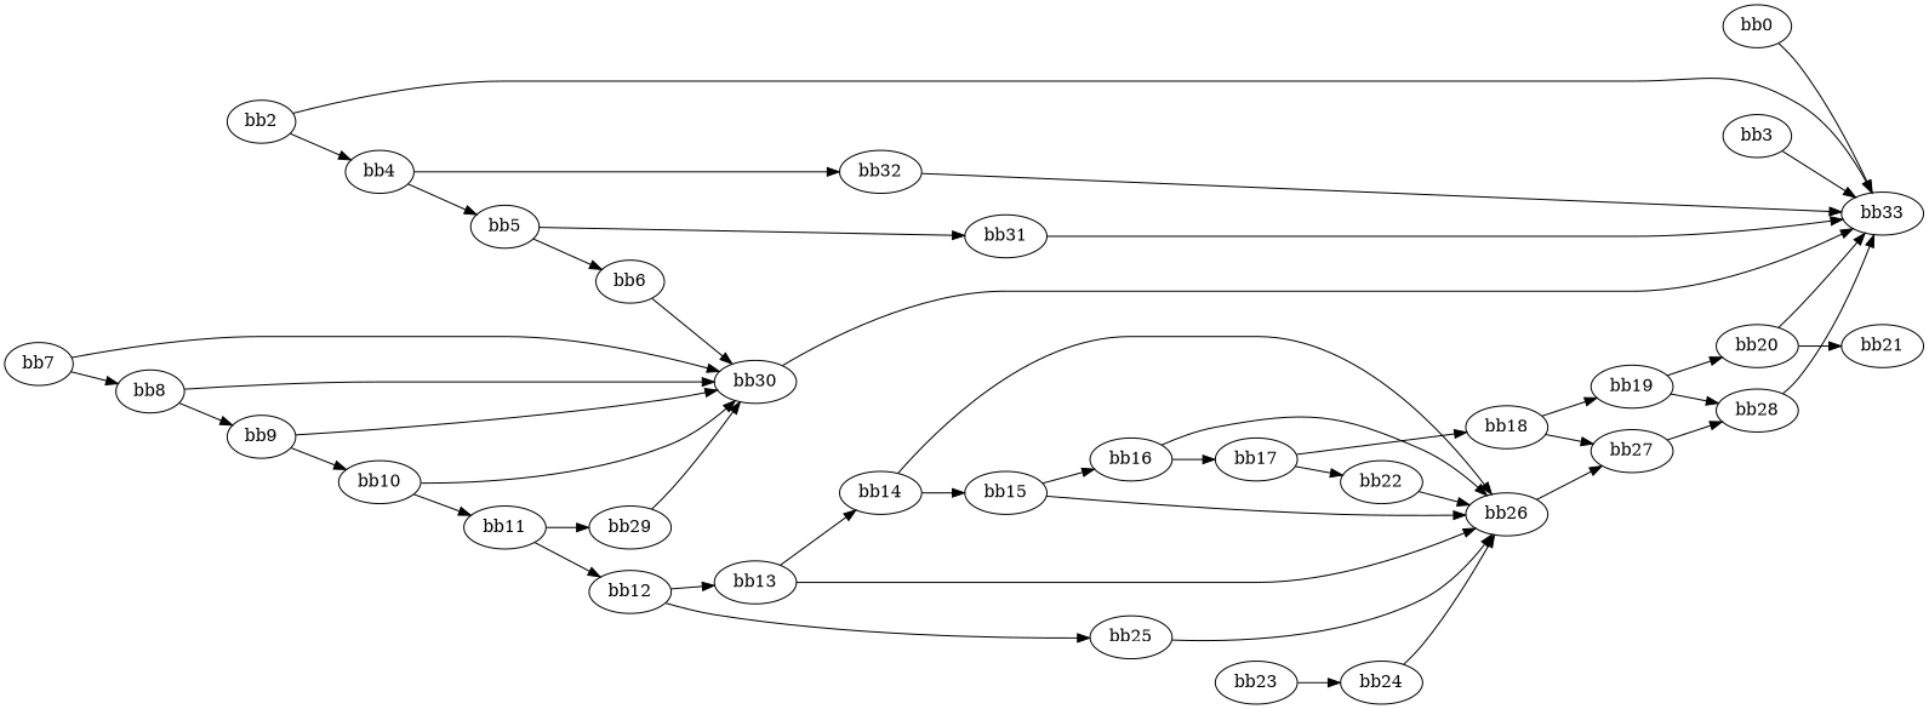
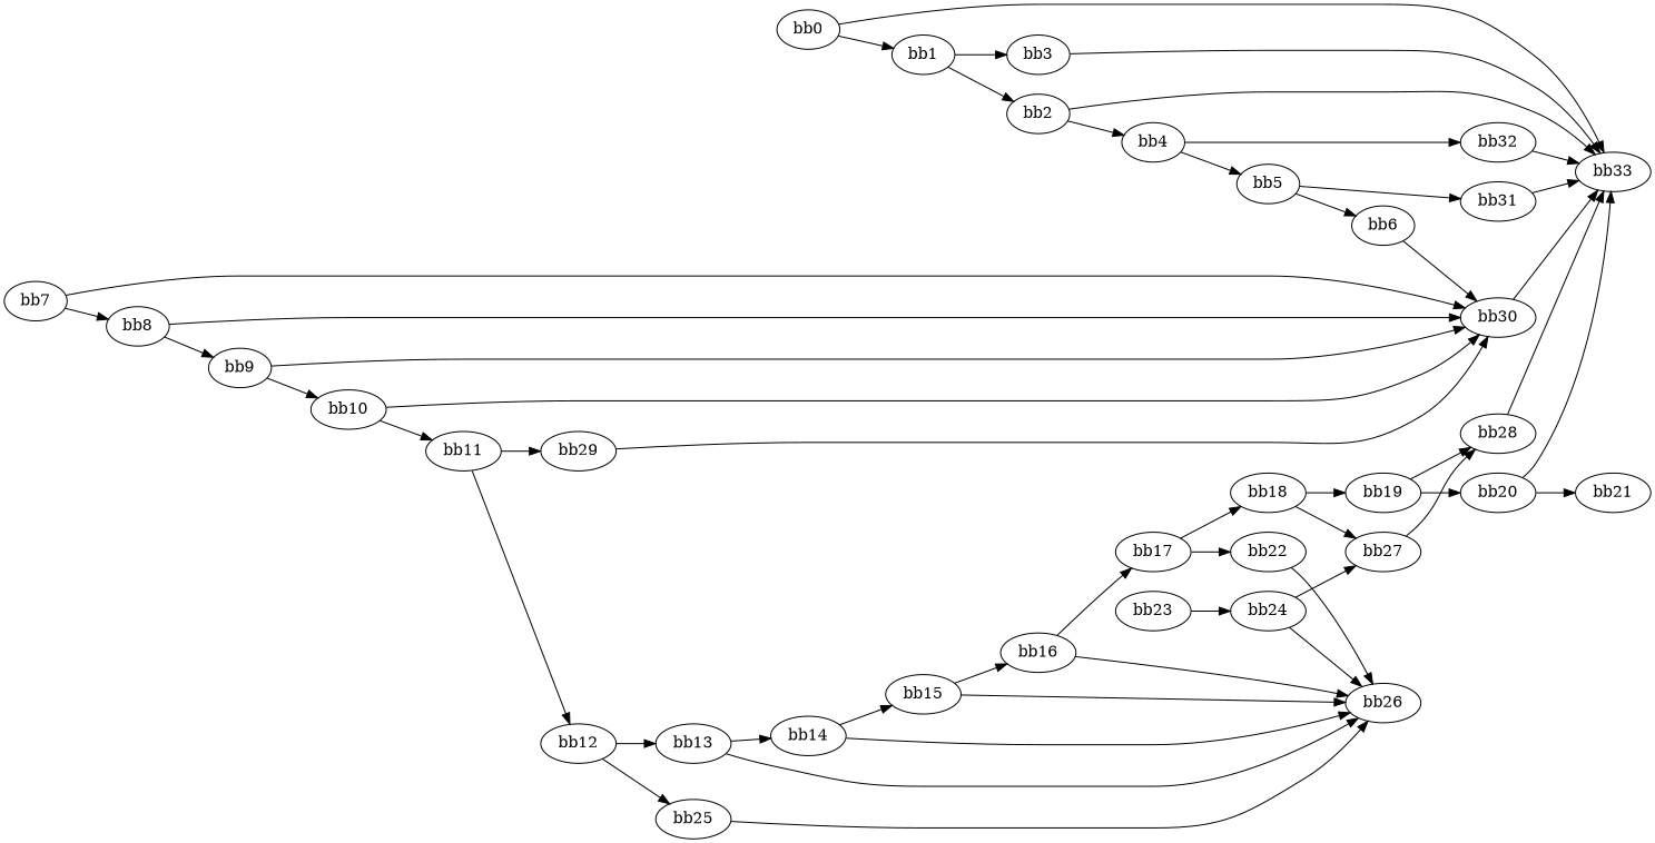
  digraph {
    rankdir=LR
    n1 [label="bb0\l"]
+   n2 [label="bb1\l"]
    n3 [label="bb33\l"]
    n4 [label="bb2\l"]
    n5 [label="bb3\l"]
    n6 [label="bb4\l"]
    n7 [label="bb5\l"]
    n8 [label="bb32\l"]
    n9 [label="bb6\l"]
    n10 [label="bb31\l"]
    n11 [label="bb30\l"]
    n12 [label="bb7\l"]
    n13 [label="bb8\l"]
    n14 [label="bb9\l"]
    n15 [label="bb10\l"]
    n16 [label="bb11\l"]
    n17 [label="bb12\l"]
    n18 [label="bb29\l"]
    n19 [label="bb13\l"]
    n20 [label="bb25\l"]
    n21 [label="bb14\l"]
    n22 [label="bb26\l"]
    n23 [label="bb15\l"]
    n24 [label="bb27\l"]
    n25 [label="bb16\l"]
    n26 [label="bb17\l"]
    n27 [label="bb18\l"]
    n28 [label="bb22\l"]
    n29 [label="bb23\l"]
    n30 [label="bb24\l"]
    n31 [label="bb19\l"]
    n32 [label="bb20\l"]
    n33 [label="bb28\l"]
    n34 [label="bb21\l"]
+   n1 -> n2
    n1 -> n3
+   n2 -> n4
+   n2 -> n5
    n4 -> n3
    n4 -> n6
    n5 -> n3
    n6 -> n7
    n6 -> n8
    n7 -> n9
    n7 -> n10
    n8 -> n3
    n9 -> n11
    n10 -> n3
    n11 -> n3
    n12 -> n11
    n12 -> n13
    n13 -> n11
    n13 -> n14
    n14 -> n11
    n14 -> n15
    n15 -> n11
    n15 -> n16
    n16 -> n17
    n16 -> n18
    n17 -> n19
    n17 -> n20
    n18 -> n11
    n19 -> n21
    n19 -> n22
    n20 -> n22
    n21 -> n22
    n21 -> n23
-   n22 -> n24
+   n30 -> n24
    n23 -> n22
    n23 -> n25
    n24 -> n33
    n25 -> n22
    n25 -> n26
    n26 -> n27
    n26 -> n28
    n27 -> n24
    n27 -> n31
    n28 -> n22
    n29 -> n30
    n30 -> n22
    n31 -> n32
    n31 -> n33
    n32 -> n3
    n32 -> n34
    n33 -> n3
  }
